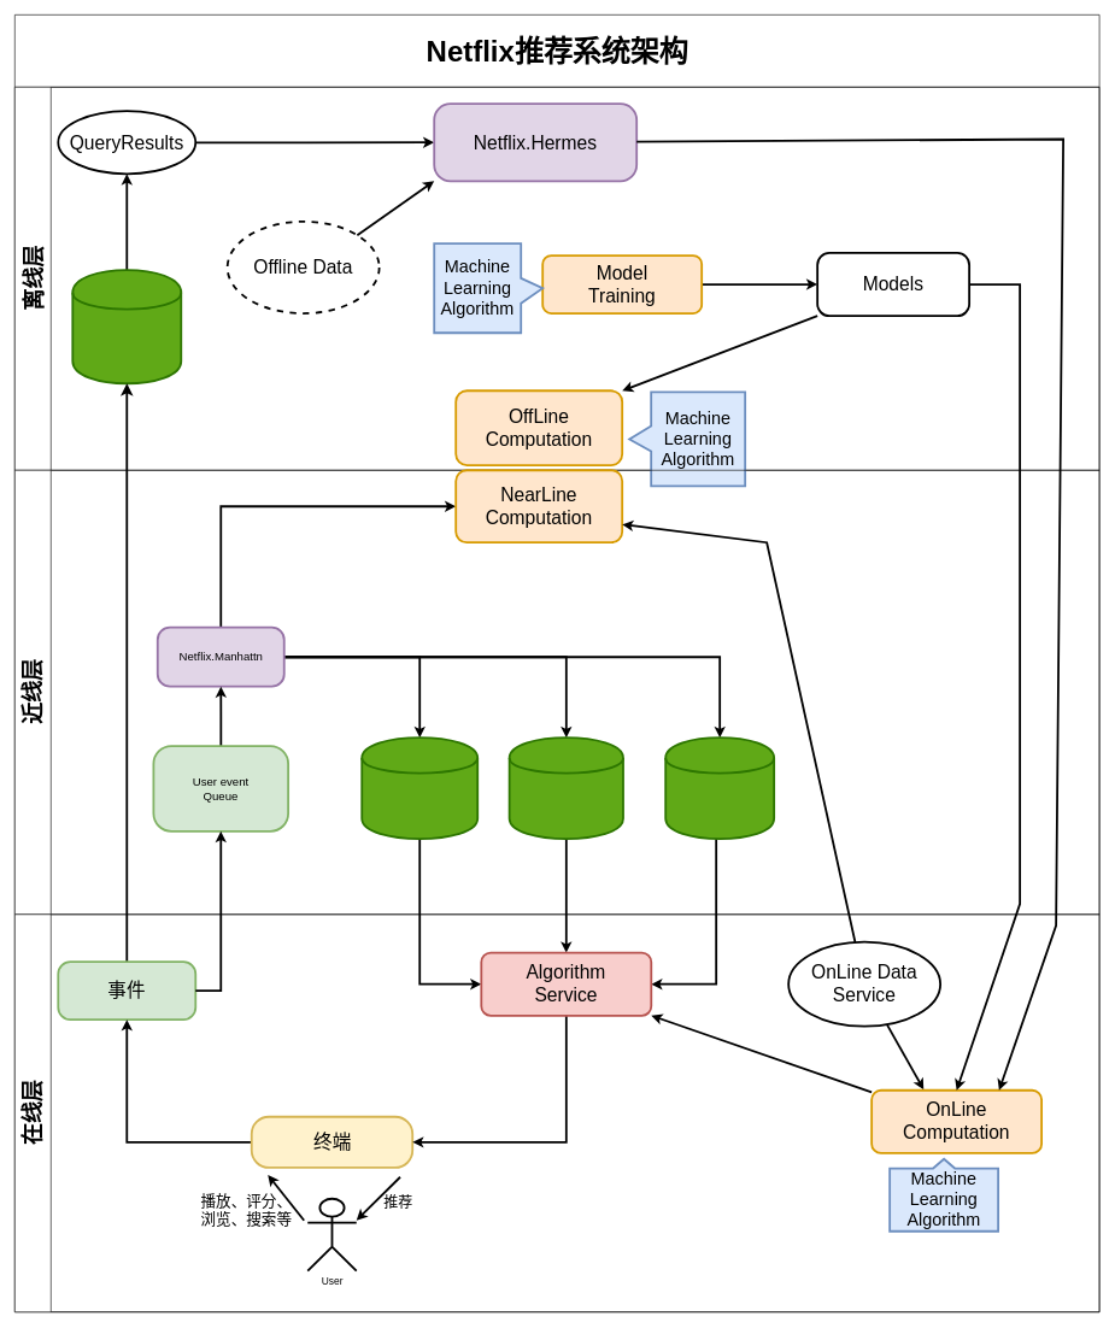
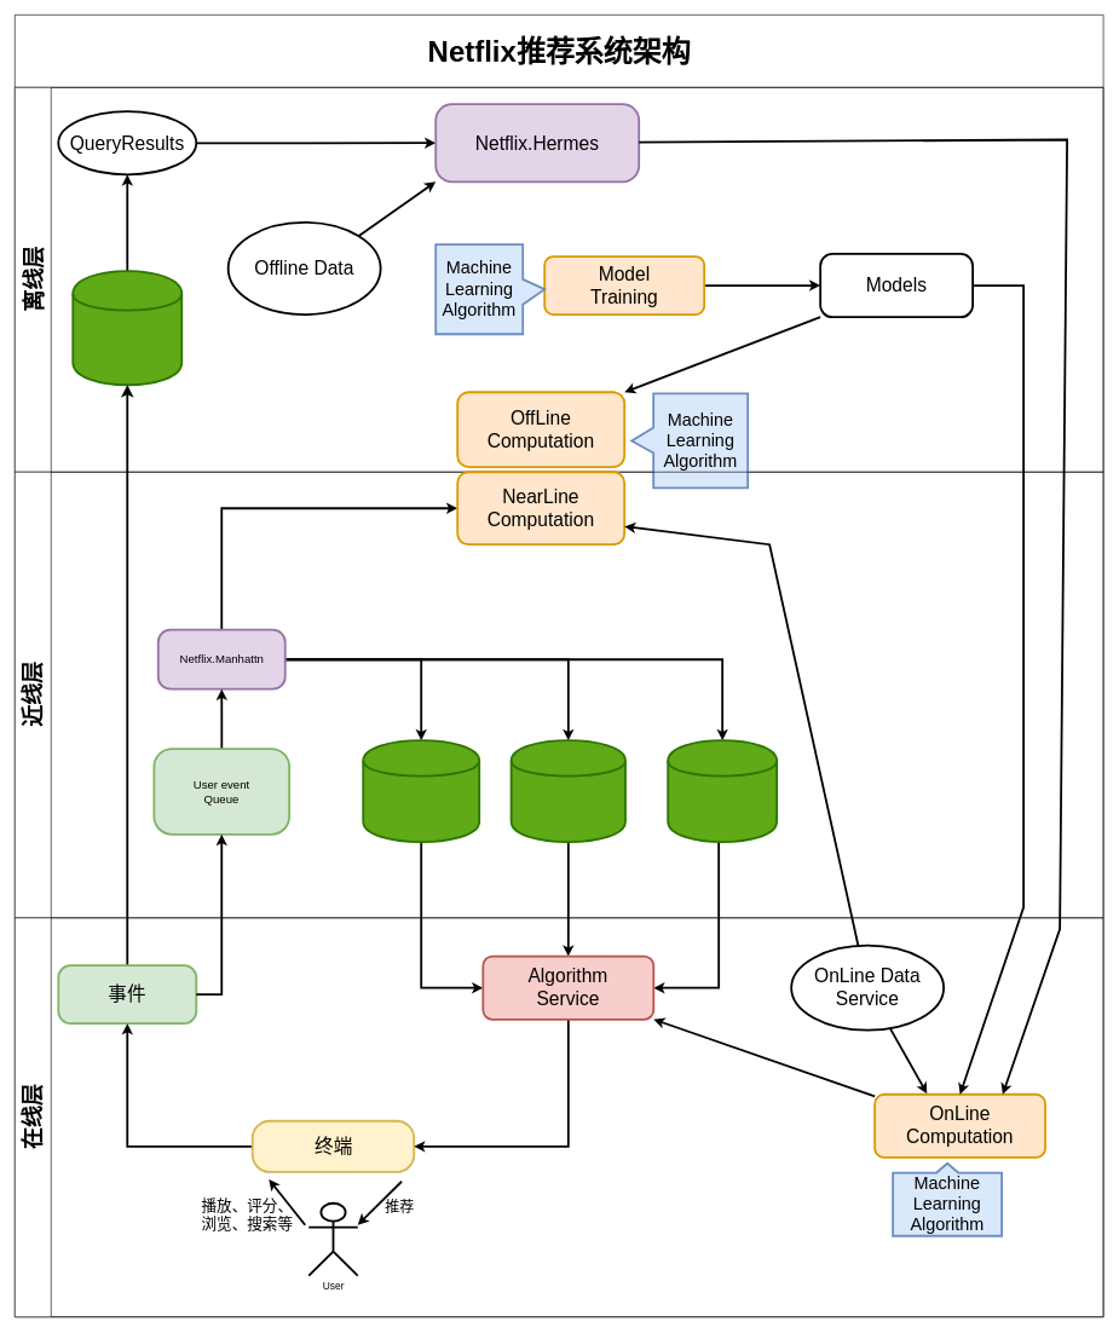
  <mxCell id="0" />
  <mxCell id="1" parent="0" />
  <mxCell id="2" value="&lt;font style=&quot;font-size: 40px;&quot;&gt;Netflix推荐系统架构&lt;/font&gt;" style="swimlane;html=1;childLayout=stackLayout;resizeParent=1;resizeParentMax=0;horizontal=1;startSize=100;horizontalStack=0;fontSize=40;" parent="1" vertex="1"><mxGeometry x="20" y="20" width="1500" height="1794.423" as="geometry"><mxRectangle x="120" y="50" width="390" height="100" as="alternateBounds" /></mxGeometry></mxCell>
  <mxCell id="3" value="&lt;font style=&quot;font-size: 30px;&quot;&gt;离线层&lt;/font&gt;" style="swimlane;html=1;startSize=50;horizontal=0;fontSize=30;" parent="2" vertex="1"><mxGeometry y="100" width="1500" height="530" as="geometry"><mxRectangle y="100" width="1500" height="50" as="alternateBounds" /></mxGeometry></mxCell>
  <mxCell id="4" style="edgeStyle=none;rounded=0;orthogonalLoop=1;jettySize=auto;html=1;entryX=0;entryY=0.5;entryDx=0;entryDy=0;fontSize=18;startArrow=none;startFill=0;strokeWidth=3;" parent="3" source="5" target="8" edge="1"><mxGeometry relative="1" as="geometry" /></mxCell>
  <mxCell id="5" value="QueryResults" style="ellipse;whiteSpace=wrap;html=1;fontSize=26;strokeWidth=3;" parent="3" vertex="1"><mxGeometry x="60" y="33" width="190" height="87" as="geometry" /></mxCell>
  <mxCell id="6" value="" style="shape=image;verticalLabelPosition=bottom;verticalAlign=top;imageAspect=0;image=https://upload.wikimedia.org/wikipedia/commons/b/bb/Apache_Hive_logo.svg;strokeWidth=3;" parent="3" vertex="1"><mxGeometry x="70" y="145.75" width="70" height="78.5" as="geometry" /></mxCell>
  <mxCell id="7" value="" style="shape=image;verticalLabelPosition=bottom;verticalAlign=top;imageAspect=0;image=https://commons.bmstu.wiki/images/d/d8/Pig-image.png;strokeWidth=3;" parent="3" vertex="1"><mxGeometry x="170" y="145.75" width="80" height="87" as="geometry" /></mxCell>
  <mxCell id="8" value="Netflix.Hermes" style="rounded=1;whiteSpace=wrap;html=1;fontSize=26;arcSize=21;strokeWidth=3;fillColor=#e1d5e7;strokeColor=#9673a6;" parent="3" vertex="1"><mxGeometry x="580" y="23" width="280" height="107" as="geometry" /></mxCell>
- <mxCell id="9" value="Offline Data" style="ellipse;whiteSpace=wrap;html=1;fontSize=26;strokeWidth=3;dashed=1;" parent="3" vertex="1"><mxGeometry x="294" y="186" width="210" height="127" as="geometry" /></mxCell>
+ <mxCell id="9" value="Offline Data" style="ellipse;whiteSpace=wrap;html=1;fontSize=26;strokeWidth=3;" parent="3" vertex="1"><mxGeometry x="294" y="186" width="210" height="127" as="geometry" /></mxCell>
  <mxCell id="10" value="" style="endArrow=classic;html=1;rounded=0;fontSize=16;exitX=1;exitY=0;exitDx=0;exitDy=0;entryX=0;entryY=1;entryDx=0;entryDy=0;strokeWidth=3;" parent="3" source="9" target="8" edge="1"><mxGeometry width="50" height="50" relative="1" as="geometry"><mxPoint x="480" y="153" as="sourcePoint" /><mxPoint x="530" y="103" as="targetPoint" /></mxGeometry></mxCell>
  <mxCell id="11" style="edgeStyle=none;rounded=0;orthogonalLoop=1;jettySize=auto;html=1;entryX=1;entryY=0;entryDx=0;entryDy=0;fontSize=18;startArrow=none;startFill=0;strokeWidth=3;exitX=0;exitY=1;exitDx=0;exitDy=0;" parent="3" source="17" target="15" edge="1"><mxGeometry relative="1" as="geometry"><mxPoint x="1134.591" y="276.5" as="sourcePoint" /></mxGeometry></mxCell>
  <mxCell id="12" style="edgeStyle=orthogonalEdgeStyle;rounded=0;orthogonalLoop=1;jettySize=auto;html=1;entryX=0;entryY=0.5;entryDx=0;entryDy=0;fontSize=30;startArrow=none;startFill=0;strokeWidth=3;" parent="3" source="13" target="17" edge="1"><mxGeometry relative="1" as="geometry" /></mxCell>
  <mxCell id="13" value="Model&lt;br style=&quot;font-size: 26px;&quot;&gt;Training" style="rounded=1;whiteSpace=wrap;html=1;fontSize=26;strokeWidth=3;fillColor=#ffe6cc;strokeColor=#d79b00;" parent="3" vertex="1"><mxGeometry x="730" y="233" width="220" height="80" as="geometry" /></mxCell>
  <mxCell id="14" value="Machine&lt;br style=&quot;font-size: 24px;&quot;&gt;Learning&lt;br style=&quot;font-size: 24px;&quot;&gt;Algorithm" style="shape=callout;whiteSpace=wrap;html=1;perimeter=calloutPerimeter;fontSize=24;size=30;position=0.33;position2=0.5;base=35;direction=north;strokeWidth=3;fillColor=#dae8fc;strokeColor=#6c8ebf;" parent="3" vertex="1"><mxGeometry x="580" y="216.5" width="150" height="123.5" as="geometry" /></mxCell>
  <mxCell id="15" value="OffLine&lt;br style=&quot;font-size: 26px;&quot;&gt;Computation" style="rounded=1;whiteSpace=wrap;html=1;fontSize=26;strokeWidth=3;fillColor=#ffe6cc;strokeColor=#d79b00;" parent="3" vertex="1"><mxGeometry x="610" y="420" width="230" height="103" as="geometry" /></mxCell>
  <mxCell id="16" style="edgeStyle=none;rounded=0;orthogonalLoop=1;jettySize=auto;html=1;entryX=0.5;entryY=1;entryDx=0;entryDy=0;fontSize=18;startArrow=none;startFill=0;strokeWidth=3;" parent="3" source="18" target="5" edge="1"><mxGeometry relative="1" as="geometry" /></mxCell>
  <mxCell id="17" value="Models" style="rounded=1;whiteSpace=wrap;html=1;fontSize=26;arcSize=19;strokeWidth=3;" parent="3" vertex="1"><mxGeometry x="1110" y="229.5" width="210" height="87" as="geometry" /></mxCell>
  <mxCell id="18" value="" style="shape=cylinder;whiteSpace=wrap;html=1;boundedLbl=1;backgroundOutline=1;fontSize=16;strokeWidth=3;fillColor=#60a917;strokeColor=#2D7600;fontColor=#ffffff;" parent="3" vertex="1"><mxGeometry x="80" y="253" width="150" height="157" as="geometry" /></mxCell>
  <mxCell id="19" value="" style="shape=image;verticalLabelPosition=bottom;verticalAlign=top;imageAspect=0;image=https://symbols.getvecta.com/stencil_83/2_hadoop.3b87d5fce3.svg;fontSize=16;strokeWidth=3;" parent="3" vertex="1"><mxGeometry x="85" y="320.094" width="145" height="65.752" as="geometry" /></mxCell>
  <mxCell id="20" value="" style="shape=image;verticalLabelPosition=bottom;verticalAlign=top;imageAspect=0;image=file:///Users/qiang.ma1/Downloads/artificial-intelligence-ai.svg;fontSize=30;strokeColor=default;strokeWidth=3;fillColor=#B9E0A5;gradientColor=none;gradientDirection=north;" parent="3" vertex="1"><mxGeometry x="895" y="246.5" width="50" height="53" as="geometry" /></mxCell>
  <mxCell id="21" value="" style="shape=image;verticalLabelPosition=bottom;verticalAlign=top;imageAspect=0;image=https://www.svgrepo.com/show/339328/machine-learning-01.svg;fontSize=30;strokeColor=default;strokeWidth=3;fillColor=#B9E0A5;gradientColor=none;gradientDirection=north;" parent="3" vertex="1"><mxGeometry x="1276" y="253" width="40" height="40" as="geometry" /></mxCell>
  <mxCell id="22" value="" style="shape=image;verticalLabelPosition=bottom;verticalAlign=top;imageAspect=0;image=https://bigdata-etl.com/wp-content/uploads/2019/02/spark-mllib-logo.png;fontSize=30;strokeColor=default;strokeWidth=3;fillColor=#B9E0A5;gradientColor=none;gradientDirection=north;" parent="3" vertex="1"><mxGeometry x="770" y="430" width="60" height="34" as="geometry" /></mxCell>
  <mxCell id="23" value="Machine&lt;br style=&quot;font-size: 24px;&quot;&gt;Learning&lt;br style=&quot;font-size: 24px;&quot;&gt;Algorithm" style="shape=callout;whiteSpace=wrap;html=1;perimeter=calloutPerimeter;fontSize=24;size=30;position=0.36;position2=0.5;base=35;direction=south;strokeWidth=3;fillColor=#dae8fc;strokeColor=#6c8ebf;" parent="3" vertex="1"><mxGeometry x="850" y="422" width="160" height="130" as="geometry" /></mxCell>
  <mxCell id="24" value="" style="shape=image;verticalLabelPosition=bottom;verticalAlign=top;imageAspect=0;image=https://azkaban.github.io/img/logo.png;fontSize=30;strokeColor=default;strokeWidth=3;fillColor=#B9E0A5;gradientColor=none;gradientDirection=north;" parent="3" vertex="1"><mxGeometry x="810" y="51.5" width="50" height="50" as="geometry" /></mxCell>
  <mxCell id="25" style="edgeStyle=orthogonalEdgeStyle;rounded=0;orthogonalLoop=1;jettySize=auto;html=1;entryX=0.5;entryY=1;entryDx=0;entryDy=0;sourcePerimeterSpacing=0;endSize=8;targetPerimeterSpacing=0;strokeWidth=3;fontSize=16;" parent="2" source="49" target="18" edge="1"><mxGeometry relative="1" as="geometry" /></mxCell>
  <mxCell id="26" style="edgeStyle=orthogonalEdgeStyle;rounded=0;orthogonalLoop=1;jettySize=auto;html=1;entryX=0;entryY=0.5;entryDx=0;entryDy=0;fontSize=18;startArrow=none;startFill=0;strokeWidth=3;" parent="2" source="41" target="58" edge="1"><mxGeometry relative="1" as="geometry"><Array as="points"><mxPoint x="560" y="1341" /></Array></mxGeometry></mxCell>
  <mxCell id="27" style="edgeStyle=orthogonalEdgeStyle;rounded=0;orthogonalLoop=1;jettySize=auto;html=1;entryX=0.5;entryY=0;entryDx=0;entryDy=0;fontSize=18;startArrow=none;startFill=0;strokeWidth=3;" parent="2" source="37" target="58" edge="1"><mxGeometry relative="1" as="geometry" /></mxCell>
  <mxCell id="28" style="edgeStyle=orthogonalEdgeStyle;rounded=0;orthogonalLoop=1;jettySize=auto;html=1;entryX=1;entryY=0.5;entryDx=0;entryDy=0;fontSize=18;startArrow=none;startFill=0;strokeWidth=3;" parent="2" source="42" target="58" edge="1"><mxGeometry relative="1" as="geometry"><Array as="points"><mxPoint x="970" y="1341" /></Array></mxGeometry></mxCell>
  <mxCell id="29" value="近线层" style="swimlane;html=1;startSize=50;horizontal=0;fontSize=30;" parent="2" vertex="1"><mxGeometry y="630" width="1500" height="614.413" as="geometry" /></mxCell>
  <mxCell id="30" style="edgeStyle=orthogonalEdgeStyle;rounded=0;orthogonalLoop=1;jettySize=auto;html=1;entryX=0.5;entryY=0;entryDx=0;entryDy=0;fontSize=16;strokeWidth=3;" parent="29" source="34" target="40" edge="1"><mxGeometry relative="1" as="geometry" /></mxCell>
  <mxCell id="31" style="edgeStyle=orthogonalEdgeStyle;rounded=0;orthogonalLoop=1;jettySize=auto;html=1;fontSize=16;strokeWidth=3;" parent="29" source="34" target="37" edge="1"><mxGeometry relative="1" as="geometry" /></mxCell>
  <mxCell id="32" style="edgeStyle=orthogonalEdgeStyle;rounded=0;orthogonalLoop=1;jettySize=auto;html=1;entryX=0.5;entryY=0;entryDx=0;entryDy=0;fontSize=16;strokeWidth=3;" parent="29" source="34" target="42" edge="1"><mxGeometry relative="1" as="geometry" /></mxCell>
  <mxCell id="33" style="edgeStyle=orthogonalEdgeStyle;rounded=0;orthogonalLoop=1;jettySize=auto;html=1;entryX=0;entryY=0.5;entryDx=0;entryDy=0;fontSize=18;startArrow=none;startFill=0;strokeWidth=3;" parent="29" source="34" target="39" edge="1"><mxGeometry relative="1" as="geometry"><Array as="points"><mxPoint x="285" y="50" /></Array></mxGeometry></mxCell>
  <mxCell id="34" value="Netflix.Manhattn" style="rounded=1;whiteSpace=wrap;html=1;fontSize=16;arcSize=21;strokeWidth=3;fillColor=#e1d5e7;strokeColor=#9673a6;" parent="29" vertex="1"><mxGeometry x="197.5" y="217.51" width="175" height="81.66" as="geometry" /></mxCell>
  <mxCell id="35" style="edgeStyle=orthogonalEdgeStyle;rounded=0;orthogonalLoop=1;jettySize=auto;html=1;entryX=0.5;entryY=1;entryDx=0;entryDy=0;fontSize=16;strokeWidth=3;" parent="29" source="36" target="34" edge="1"><mxGeometry relative="1" as="geometry" /></mxCell>
  <mxCell id="36" value="User event&lt;br&gt;Queue" style="rounded=1;whiteSpace=wrap;html=1;fontSize=16;arcSize=21;strokeWidth=3;fillColor=#d5e8d4;strokeColor=#82b366;" parent="29" vertex="1"><mxGeometry x="191.88" y="381.56" width="186.25" height="117.91" as="geometry" /></mxCell>
  <mxCell id="37" value="" style="shape=cylinder;whiteSpace=wrap;html=1;boundedLbl=1;backgroundOutline=1;fontSize=16;strokeWidth=3;fillColor=#60a917;fontColor=#ffffff;strokeColor=#2D7600;" parent="29" vertex="1"><mxGeometry x="684.01" y="370" width="157.33" height="140" as="geometry" /></mxCell>
  <mxCell id="38" value="" style="shape=image;verticalLabelPosition=bottom;verticalAlign=top;imageAspect=0;image=https://miro.medium.com/max/1000/1*TuEM2hjwnsc5cQuTae-YdA.png;fontSize=16;strokeWidth=3;" parent="29" vertex="1"><mxGeometry x="702" y="439.486" width="121.333" height="31.026" as="geometry" /></mxCell>
  <mxCell id="39" value="NearLine&lt;br style=&quot;font-size: 26px;&quot;&gt;Computation" style="rounded=1;whiteSpace=wrap;html=1;fontSize=26;strokeWidth=3;fillColor=#ffe6cc;strokeColor=#d79b00;" parent="29" vertex="1"><mxGeometry x="610" width="230" height="100" as="geometry" /></mxCell>
  <mxCell id="40" value="" style="shape=cylinder;whiteSpace=wrap;html=1;boundedLbl=1;backgroundOutline=1;fontSize=16;strokeWidth=3;fillColor=#60a917;fontColor=#ffffff;strokeColor=#2D7600;" parent="29" vertex="1"><mxGeometry x="480" y="370" width="160" height="140" as="geometry" /></mxCell>
  <mxCell id="41" value="" style="shape=image;verticalLabelPosition=bottom;verticalAlign=top;imageAspect=0;image=https://www.logo.wine/a/logo/Apache_Cassandra/Apache_Cassandra-Logo.wine.svg;fontSize=16;strokeWidth=3;" parent="29" vertex="1"><mxGeometry x="490" y="420" width="140" height="70" as="geometry" /></mxCell>
  <mxCell id="42" value="" style="shape=cylinder;whiteSpace=wrap;html=1;boundedLbl=1;backgroundOutline=1;fontSize=16;strokeWidth=3;fillColor=#60a917;fontColor=#ffffff;strokeColor=#2D7600;" parent="29" vertex="1"><mxGeometry x="900" y="369.99" width="150" height="140.01" as="geometry" /></mxCell>
  <mxCell id="43" value="" style="shape=image;verticalLabelPosition=bottom;verticalAlign=top;imageAspect=0;image=https://www.logo.wine/a/logo/MySQL/MySQL-Logo.wine.svg;fontSize=16;strokeWidth=3;" parent="29" vertex="1"><mxGeometry x="907.33" y="425.065" width="135.333" height="59.861" as="geometry" /></mxCell>
  <mxCell id="44" value="" style="shape=image;verticalLabelPosition=bottom;verticalAlign=top;imageAspect=0;image=https://symbols.getvecta.com/stencil_74/15_apache-kafka-vertical.207bac08cb.svg;fontSize=30;strokeColor=default;strokeWidth=3;fillColor=#B9E0A5;gradientColor=none;gradientDirection=north;" parent="29" vertex="1"><mxGeometry x="340" y="420" width="32.5" height="39.51" as="geometry" /></mxCell>
  <mxCell id="45" value="" style="shape=image;verticalLabelPosition=bottom;verticalAlign=top;imageAspect=0;image=https://symbols.getvecta.com/stencil_74/38_apache-storm-icon.efc5cb877b.svg;fontSize=30;strokeColor=default;strokeWidth=3;fillColor=#B9E0A5;gradientColor=none;gradientDirection=north;" parent="29" vertex="1"><mxGeometry x="270" y="217.51" width="30" height="33.32" as="geometry" /></mxCell>
  <mxCell id="46" value="" style="shape=image;verticalLabelPosition=bottom;verticalAlign=top;imageAspect=0;image=https://symbols.getvecta.com/stencil_74/35_apache-spark.7899e844c8.svg;fontSize=30;strokeColor=default;strokeWidth=3;fillColor=#B9E0A5;gradientColor=none;gradientDirection=north;" parent="29" vertex="1"><mxGeometry x="250" y="266" width="70" height="24" as="geometry" /></mxCell>
  <mxCell id="47" value="" style="shape=image;verticalLabelPosition=bottom;verticalAlign=top;imageAspect=0;image=https://upload.wikimedia.org/wikipedia/commons/2/2d/Tensorflow_logo.svg;fontSize=30;strokeColor=default;strokeWidth=3;fillColor=#B9E0A5;gradientColor=none;gradientDirection=north;" parent="29" vertex="1"><mxGeometry x="793.33" y="17" width="30" height="33" as="geometry" /></mxCell>
  <mxCell id="48" value="在线层" style="swimlane;html=1;startSize=50;horizontal=0;fontSize=30;" parent="2" vertex="1"><mxGeometry y="1244.413" width="1500" height="550.01" as="geometry" /></mxCell>
  <mxCell id="49" value="事件" style="rounded=1;whiteSpace=wrap;html=1;fontSize=26;arcSize=21;strokeWidth=3;fillColor=#d5e8d4;strokeColor=#82b366;" parent="48" vertex="1"><mxGeometry x="60" y="65.59" width="190" height="80" as="geometry" /></mxCell>
  <mxCell id="50" style="edgeStyle=orthogonalEdgeStyle;rounded=0;orthogonalLoop=1;jettySize=auto;html=1;entryX=0.5;entryY=1;entryDx=0;entryDy=0;fontSize=18;startArrow=none;startFill=0;strokeWidth=3;" parent="48" source="51" target="49" edge="1"><mxGeometry relative="1" as="geometry" /></mxCell>
  <mxCell id="51" value="终端" style="rounded=1;whiteSpace=wrap;html=1;fontSize=26;arcSize=34;strokeWidth=3;fillColor=#fff2cc;strokeColor=#d6b656;" parent="48" vertex="1"><mxGeometry x="327.5" y="280" width="222.5" height="70.33" as="geometry" /></mxCell>
  <mxCell id="52" style="orthogonalLoop=1;jettySize=auto;html=1;fontSize=16;strokeWidth=3;rounded=0;targetPerimeterSpacing=0;sourcePerimeterSpacing=10;" parent="48" edge="1"><mxGeometry relative="1" as="geometry"><mxPoint x="400" y="423.33" as="sourcePoint" /><mxPoint x="350" y="360.33" as="targetPoint" /></mxGeometry></mxCell>
  <mxCell id="53" value="" style="endArrow=classic;html=1;strokeWidth=3;fontSize=16;" parent="48" edge="1"><mxGeometry x="-0.508" y="23" width="50" height="50" relative="1" as="geometry"><mxPoint x="533" y="363.33" as="sourcePoint" /><mxPoint x="472.5" y="423.33" as="targetPoint" /><mxPoint as="offset" /></mxGeometry></mxCell>
  <mxCell id="54" value="&lt;font style=&quot;font-size: 21px;&quot;&gt;播放、评分、&lt;br style=&quot;font-size: 21px;&quot;&gt;浏览、搜索等&lt;/font&gt;" style="text;html=1;align=center;verticalAlign=middle;resizable=0;points=[];autosize=1;fontSize=21;strokeWidth=3;" parent="48" vertex="1"><mxGeometry x="250" y="378.33" width="140" height="60" as="geometry" /></mxCell>
  <mxCell id="55" value="&lt;font style=&quot;font-size: 20px;&quot;&gt;推荐&lt;/font&gt;" style="text;html=1;align=center;verticalAlign=middle;resizable=0;points=[];autosize=1;fontSize=20;strokeWidth=3;" parent="48" vertex="1"><mxGeometry x="500" y="383.33" width="60" height="30" as="geometry" /></mxCell>
  <mxCell id="56" value="User" style="shape=umlActor;verticalLabelPosition=bottom;labelBackgroundColor=#ffffff;verticalAlign=top;html=1;outlineConnect=0;fontSize=14;strokeWidth=3;" parent="48" vertex="1"><mxGeometry x="405" y="393.33" width="67.5" height="99.67" as="geometry" /></mxCell>
  <mxCell id="57" style="edgeStyle=orthogonalEdgeStyle;rounded=0;orthogonalLoop=1;jettySize=auto;html=1;entryX=1;entryY=0.5;entryDx=0;entryDy=0;fontSize=18;startArrow=none;startFill=0;strokeWidth=3;" parent="48" source="58" target="51" edge="1"><mxGeometry relative="1" as="geometry"><Array as="points"><mxPoint x="763" y="315" /></Array></mxGeometry></mxCell>
  <mxCell id="58" value="&lt;span style=&quot;font-size: 26px;&quot;&gt;Algorithm&lt;br style=&quot;font-size: 26px;&quot;&gt;Service&lt;br style=&quot;font-size: 26px;&quot;&gt;&lt;/span&gt;" style="rounded=1;whiteSpace=wrap;html=1;fontSize=26;strokeWidth=3;fillColor=#f8cecc;strokeColor=#b85450;" parent="48" vertex="1"><mxGeometry x="645.17" y="53.0" width="235" height="87" as="geometry" /></mxCell>
  <mxCell id="59" style="edgeStyle=none;rounded=0;orthogonalLoop=1;jettySize=auto;html=1;entryX=0.306;entryY=-0.011;entryDx=0;entryDy=0;fontSize=26;startArrow=none;startFill=0;strokeWidth=3;entryPerimeter=0;" parent="48" source="60" target="62" edge="1"><mxGeometry relative="1" as="geometry" /></mxCell>
  <mxCell id="60" value="OnLine Data&lt;br style=&quot;font-size: 26px;&quot;&gt;Service" style="ellipse;whiteSpace=wrap;html=1;fontSize=26;strokeWidth=3;" parent="48" vertex="1"><mxGeometry x="1070" y="38.17" width="210" height="116.67" as="geometry" /></mxCell>
  <mxCell id="61" style="rounded=0;orthogonalLoop=1;jettySize=auto;html=1;entryX=1;entryY=1;entryDx=0;entryDy=0;fontSize=26;startArrow=none;startFill=0;strokeWidth=3;" parent="48" source="62" target="58" edge="1"><mxGeometry relative="1" as="geometry" /></mxCell>
  <mxCell id="62" value="OnLine&lt;br style=&quot;font-size: 26px;&quot;&gt;Computation" style="rounded=1;whiteSpace=wrap;html=1;fontSize=26;strokeWidth=3;fillColor=#ffe6cc;strokeColor=#d79b00;" parent="48" vertex="1"><mxGeometry x="1185" y="243.33" width="235" height="87" as="geometry" /></mxCell>
  <mxCell id="63" value="&lt;font style=&quot;font-size: 24px;&quot;&gt;Machine&lt;br style=&quot;font-size: 24px;&quot;&gt;Learning&lt;br style=&quot;font-size: 24px;&quot;&gt;Algorithm&lt;/font&gt;" style="shape=callout;whiteSpace=wrap;html=1;perimeter=calloutPerimeter;fontSize=24;size=13;position=0.4;position2=0.5;base=30;direction=west;strokeWidth=3;fillColor=#dae8fc;strokeColor=#6c8ebf;" parent="48" vertex="1"><mxGeometry x="1210" y="338.33" width="150" height="100" as="geometry" /></mxCell>
  <mxCell id="64" value="" style="shape=image;verticalLabelPosition=bottom;verticalAlign=top;imageAspect=0;image=https://upload.wikimedia.org/wikipedia/commons/2/28/Apple_TV_Plus_Logo.svg;fontSize=30;strokeColor=default;strokeWidth=3;fillColor=#B9E0A5;gradientColor=none;gradientDirection=north;" parent="48" vertex="1"><mxGeometry x="339.5" y="235.59" width="72.5" height="27.11" as="geometry" /></mxCell>
  <mxCell id="65" value="" style="shape=image;verticalLabelPosition=bottom;verticalAlign=top;imageAspect=0;image=https://upload.wikimedia.org/wikipedia/commons/d/d7/Android_robot.svg;fontSize=30;strokeColor=default;strokeWidth=3;fillColor=#B9E0A5;gradientColor=none;gradientDirection=north;" parent="48" vertex="1"><mxGeometry x="424.25" y="229.147" width="43" height="40" as="geometry" /></mxCell>
  <mxCell id="66" value="" style="shape=image;verticalLabelPosition=bottom;verticalAlign=top;imageAspect=0;image=https://www.svgrepo.com/show/130546/world-wide-web.svg;fontSize=30;strokeColor=default;strokeWidth=3;fillColor=#B9E0A5;gradientColor=none;gradientDirection=north;" parent="48" vertex="1"><mxGeometry x="487" y="240" width="30" height="29.15" as="geometry" /></mxCell>
  <mxCell id="67" value="" style="shape=image;verticalLabelPosition=bottom;verticalAlign=top;imageAspect=0;image=https://www.svgrepo.com/show/361340/symbol-event.svg;fontSize=30;strokeColor=default;strokeWidth=3;fillColor=#B9E0A5;gradientColor=none;gradientDirection=north;" parent="48" vertex="1"><mxGeometry x="200" y="85.59" width="50" height="40" as="geometry" /></mxCell>
  <mxCell id="68" style="edgeStyle=none;rounded=0;orthogonalLoop=1;jettySize=auto;html=1;entryX=1;entryY=0.75;entryDx=0;entryDy=0;fontSize=18;startArrow=none;startFill=0;strokeWidth=3;" parent="2" source="60" target="39" edge="1"><mxGeometry relative="1" as="geometry"><Array as="points"><mxPoint x="1040" y="730" /></Array></mxGeometry></mxCell>
  <mxCell id="69" style="rounded=0;orthogonalLoop=1;jettySize=auto;html=1;entryX=0.5;entryY=0;entryDx=0;entryDy=0;fontSize=18;startArrow=none;startFill=0;strokeWidth=3;exitX=1;exitY=0.5;exitDx=0;exitDy=0;" parent="2" source="17" target="62" edge="1"><mxGeometry relative="1" as="geometry"><mxPoint x="1250" y="293.5" as="sourcePoint" /><Array as="points"><mxPoint x="1390" y="373" /><mxPoint x="1390" y="1230" /></Array></mxGeometry></mxCell>
  <mxCell id="70" style="edgeStyle=none;rounded=0;orthogonalLoop=1;jettySize=auto;html=1;entryX=0.75;entryY=0;entryDx=0;entryDy=0;fontSize=18;startArrow=none;startFill=0;strokeWidth=3;" parent="2" source="8" target="62" edge="1"><mxGeometry relative="1" as="geometry"><Array as="points"><mxPoint x="1450" y="172" /><mxPoint x="1440" y="1260" /></Array></mxGeometry></mxCell>
  <mxCell id="71" style="edgeStyle=orthogonalEdgeStyle;rounded=0;orthogonalLoop=1;jettySize=auto;html=1;fontSize=18;startArrow=none;startFill=0;strokeWidth=3;exitX=1;exitY=0.5;exitDx=0;exitDy=0;entryX=0.5;entryY=1;entryDx=0;entryDy=0;" parent="2" source="49" target="36" edge="1"><mxGeometry relative="1" as="geometry"><mxPoint x="330" y="1170" as="targetPoint" /><Array as="points"><mxPoint x="285" y="1350" /></Array></mxGeometry></mxCell>
